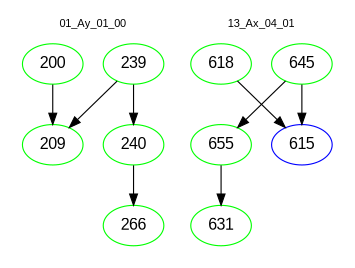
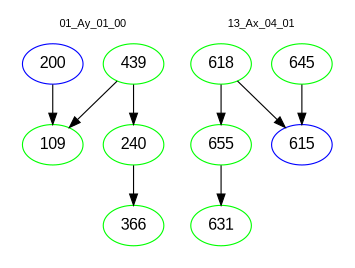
  digraph {
    fontname="Liberation Sans"
    node [color=green fontname="Liberation Sans"]
    edge [color=black fontname="Liberation Sans"]
-   n1 [label=239]
-   n2 [label=209]
+   n1 [label=439]
+   n2 [label=109]
    n3 [label=240]
-   n4 [label=200]
-   n5 [label=266]
+   n4 [color=blue label=200]
+   n5 [label=366]
    n6 [label=645]
    n7 [label=618]
    n8 [label=655]
    n9 [color=blue label=615]
    n10 [label=631]
    subgraph cluster_1 {
      color=white
      fontsize=10
      label="01_Ay_01_00"
      n1
      n2
      n3
      n4
      n5
    }
    subgraph cluster_2 {
      color=white
      fontsize=10
      label="13_Ax_04_01"
      n6
      n7
      n8
      n9
      n10
    }
    n1 -> n2
    n1 -> n3
    n3 -> n5
    n4 -> n2
-   n6 -> n8
+   n7 -> n8
    n6 -> n9
    n7 -> n9
    n8 -> n10
  }
